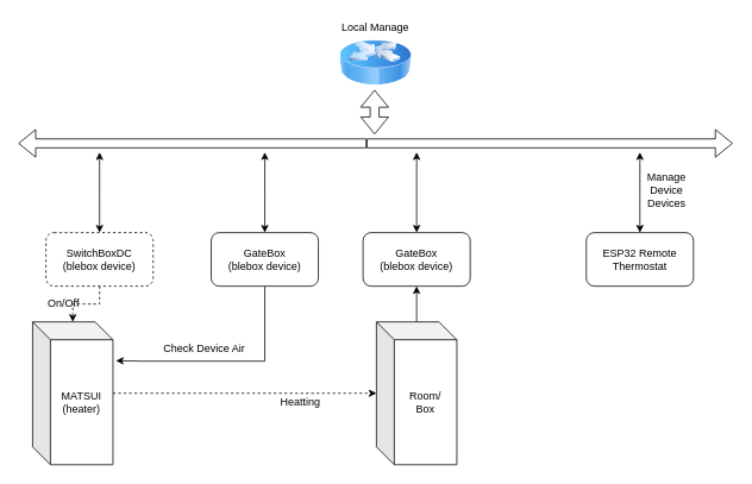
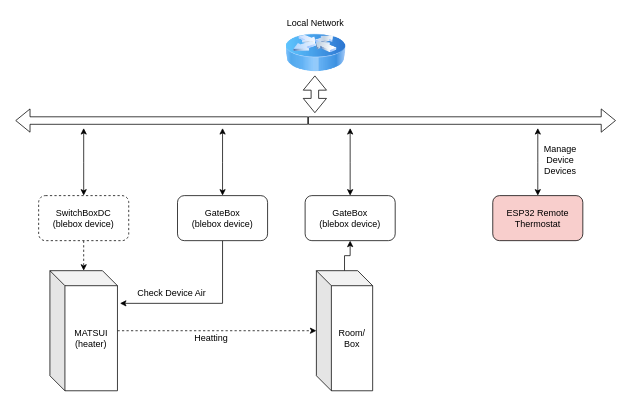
  <mxCell id="0" />
  <mxCell id="1" parent="0" />
  <mxCell id="2" value="" style="image;html=1;labelBackgroundColor=#ffffff;image=img/lib/clip_art/networking/Router_Icon_128x128.png" vertex="1" parent="1"><mxGeometry x="380" y="30" width="80" height="80" as="geometry" /></mxCell>
- <mxCell id="3" value="Local Manage" style="text;html=1;strokeColor=none;fillColor=none;align=center;verticalAlign=middle;whiteSpace=wrap;rounded=0;" vertex="1" parent="1"><mxGeometry x="360" y="20" width="120" height="20" as="geometry" /></mxCell>
+ <mxCell id="3" value="Local Network" style="text;html=1;strokeColor=none;fillColor=none;align=center;verticalAlign=middle;whiteSpace=wrap;rounded=0;" vertex="1" parent="1"><mxGeometry x="360" y="20" width="120" height="20" as="geometry" /></mxCell>
  <mxCell id="4" style="edgeStyle=orthogonalEdgeStyle;rounded=0;orthogonalLoop=1;jettySize=auto;html=1;dashed=1;" edge="1" parent="1" source="5" target="15"><mxGeometry relative="1" as="geometry" /></mxCell>
- <mxCell id="5" value="&lt;div&gt;MATSUI&lt;/div&gt;&lt;div&gt;(heater)&lt;br&gt;&lt;/div&gt;" style="shape=cube;whiteSpace=wrap;html=1;boundedLbl=1;backgroundOutline=1;darkOpacity=0.05;darkOpacity2=0.1;" vertex="1" parent="1"><mxGeometry x="36" y="360" width="90" height="160" as="geometry" /></mxCell>
+ <mxCell id="5" value="&lt;div&gt;MATSUI&lt;/div&gt;&lt;div&gt;(heater)&lt;br&gt;&lt;/div&gt;" style="shape=cube;whiteSpace=wrap;html=1;boundedLbl=1;backgroundOutline=1;darkOpacity=0.05;darkOpacity2=0.1;" vertex="1" parent="1"><mxGeometry x="66" y="360" width="90" height="160" as="geometry" /></mxCell>
  <mxCell id="6" style="edgeStyle=orthogonalEdgeStyle;rounded=0;orthogonalLoop=1;jettySize=auto;html=1;dashed=1;" edge="1" parent="1" source="8" target="5"><mxGeometry relative="1" as="geometry" /></mxCell>
  <mxCell id="7" style="edgeStyle=orthogonalEdgeStyle;rounded=0;orthogonalLoop=1;jettySize=auto;html=1;startArrow=classic;startFill=1;" edge="1" parent="1" source="8"><mxGeometry relative="1" as="geometry"><mxPoint x="111" y="170" as="targetPoint" /></mxGeometry></mxCell>
  <mxCell id="8" value="&lt;div&gt;SwitchBoxDC&lt;/div&gt;&lt;div&gt;(blebox device)&lt;br&gt;&lt;/div&gt;" style="rounded=1;whiteSpace=wrap;html=1;dashed=1;" vertex="1" parent="1"><mxGeometry x="51" y="260" width="120" height="60" as="geometry" /></mxCell>
  <mxCell id="9" style="edgeStyle=orthogonalEdgeStyle;rounded=0;orthogonalLoop=1;jettySize=auto;html=1;entryX=1.037;entryY=0.272;entryDx=0;entryDy=0;entryPerimeter=0;" edge="1" parent="1" source="11" target="5"><mxGeometry relative="1" as="geometry"><Array as="points"><mxPoint x="296" y="404" /><mxPoint x="159" y="404" /></Array></mxGeometry></mxCell>
  <mxCell id="10" style="edgeStyle=orthogonalEdgeStyle;rounded=0;orthogonalLoop=1;jettySize=auto;html=1;startArrow=classic;startFill=1;" edge="1" parent="1" source="11"><mxGeometry relative="1" as="geometry"><mxPoint x="296" y="170" as="targetPoint" /></mxGeometry></mxCell>
  <mxCell id="11" value="GateBox&lt;br&gt;&lt;div&gt;(blebox device)&lt;/div&gt;" style="rounded=1;whiteSpace=wrap;html=1;" vertex="1" parent="1"><mxGeometry x="236" y="260" width="120" height="60" as="geometry" /></mxCell>
- <mxCell id="12" value="On/Off" style="text;html=1;strokeColor=none;fillColor=none;align=center;verticalAlign=middle;whiteSpace=wrap;rounded=0;" vertex="1" parent="1"><mxGeometry x="36" y="330" width="70" height="20" as="geometry" /></mxCell>
  <mxCell id="13" value="Check Device Air" style="text;html=1;strokeColor=none;fillColor=none;align=center;verticalAlign=middle;whiteSpace=wrap;rounded=0;" vertex="1" parent="1"><mxGeometry x="171" y="380" width="115" height="20" as="geometry" /></mxCell>
  <mxCell id="14" style="edgeStyle=orthogonalEdgeStyle;rounded=0;orthogonalLoop=1;jettySize=auto;html=1;entryX=0.5;entryY=1;entryDx=0;entryDy=0;exitX=0.5;exitY=0;exitDx=0;exitDy=0;exitPerimeter=0;" edge="1" parent="1" source="15" target="18"><mxGeometry relative="1" as="geometry" /></mxCell>
- <mxCell id="15" value="&lt;div&gt;Room/&lt;/div&gt;&lt;div&gt;Box&lt;br&gt;&lt;/div&gt;" style="shape=cube;whiteSpace=wrap;html=1;boundedLbl=1;backgroundOutline=1;darkOpacity=0.05;darkOpacity2=0.1;" vertex="1" parent="1"><mxGeometry x="421" y="360" width="90" height="160" as="geometry" /></mxCell>
- <mxCell id="16" value="Heatting " style="text;html=1;strokeColor=none;fillColor=none;align=center;verticalAlign=middle;whiteSpace=wrap;rounded=0;" vertex="1" parent="1"><mxGeometry x="316" y="440" width="40" height="20" as="geometry" /></mxCell>
+ <mxCell id="15" value="&lt;div&gt;Room/&lt;/div&gt;&lt;div&gt;Box&lt;br&gt;&lt;/div&gt;" style="shape=cube;whiteSpace=wrap;html=1;boundedLbl=1;backgroundOutline=1;darkOpacity=0.05;darkOpacity2=0.1;" vertex="1" parent="1"><mxGeometry x="421" y="360" width="75" height="160" as="geometry" /></mxCell>
+ <mxCell id="16" value="Heatting " style="text;html=1;strokeColor=none;fillColor=none;align=center;verticalAlign=middle;whiteSpace=wrap;rounded=0;" vertex="1" parent="1"><mxGeometry x="261" y="440" width="40" height="20" as="geometry" /></mxCell>
  <mxCell id="17" style="edgeStyle=orthogonalEdgeStyle;rounded=0;orthogonalLoop=1;jettySize=auto;html=1;startArrow=classic;startFill=1;" edge="1" parent="1" source="18"><mxGeometry relative="1" as="geometry"><mxPoint x="466" y="170" as="targetPoint" /></mxGeometry></mxCell>
  <mxCell id="18" value="GateBox&lt;br&gt;&lt;div&gt;(blebox device)&lt;/div&gt;" style="rounded=1;whiteSpace=wrap;html=1;" vertex="1" parent="1"><mxGeometry x="406" y="260" width="120" height="60" as="geometry" /></mxCell>
  <mxCell id="19" style="edgeStyle=orthogonalEdgeStyle;rounded=0;orthogonalLoop=1;jettySize=auto;html=1;startArrow=classic;startFill=1;" edge="1" parent="1" source="20"><mxGeometry relative="1" as="geometry"><mxPoint x="716" y="170" as="targetPoint" /></mxGeometry></mxCell>
- <mxCell id="20" value="&lt;div&gt;ESP32 Remote &lt;br&gt;&lt;/div&gt;&lt;div&gt;Thermostat&lt;br&gt;&lt;/div&gt;" style="rounded=1;whiteSpace=wrap;html=1;" vertex="1" parent="1"><mxGeometry x="656" y="260" width="120" height="60" as="geometry" /></mxCell>
+ <mxCell id="20" value="&lt;div&gt;ESP32 Remote &lt;br&gt;&lt;/div&gt;&lt;div&gt;Thermostat&lt;br&gt;&lt;/div&gt;" style="rounded=1;whiteSpace=wrap;html=1;fillColor=#f8cecc;" vertex="1" parent="1"><mxGeometry x="656" y="260" width="120" height="60" as="geometry" /></mxCell>
  <mxCell id="21" value="" style="shape=flexArrow;endArrow=classic;html=1;" edge="1" parent="1"><mxGeometry width="50" height="50" relative="1" as="geometry"><mxPoint x="410" y="160" as="sourcePoint" /><mxPoint x="820" y="160" as="targetPoint" /></mxGeometry></mxCell>
  <mxCell id="22" value="" style="shape=flexArrow;endArrow=classic;html=1;" edge="1" parent="1"><mxGeometry width="50" height="50" relative="1" as="geometry"><mxPoint x="410" y="160" as="sourcePoint" /><mxPoint x="20" y="160" as="targetPoint" /></mxGeometry></mxCell>
  <mxCell id="23" value="" style="shape=flexArrow;endArrow=classic;startArrow=classic;html=1;" edge="1" parent="1"><mxGeometry width="50" height="50" relative="1" as="geometry"><mxPoint x="419" y="150" as="sourcePoint" /><mxPoint x="419" y="100" as="targetPoint" /></mxGeometry></mxCell>
  <mxCell id="24" value="&lt;div&gt;Manage Device Devices&lt;/div&gt;&lt;div&gt;&lt;br&gt;&lt;/div&gt;" style="text;html=1;strokeColor=none;fillColor=none;align=center;verticalAlign=middle;whiteSpace=wrap;rounded=0;" vertex="1" parent="1"><mxGeometry x="726" y="210" width="40" height="20" as="geometry" /></mxCell>
